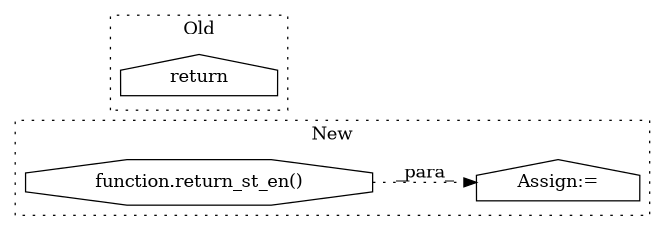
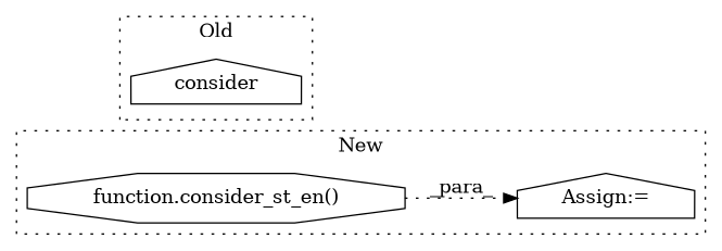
  digraph {
    rankdir=LR
    node [shape=house]
-   n1 [a=75 l="15,1" label="function.return_st_en()" s="13188,13213" shape=octagon]
+   n1 [a=75 l="15,1" label="function.consider_st_en()" s="13188,13213" shape=octagon]
    n2 [a=68 l=3 label="Assign:=" s=13185]
-   n3 [a=93 l=6 label=return s=14307]
+   n3 [a=93 l=6 label=consider s=14307]
    subgraph cluster_1 {
      label=New
      style=dotted
      n1
      n2
    }
    subgraph cluster_2 {
      label=Old
      style=dotted
      n3
    }
    n1 -> n2 [label=_para_ style=dotted]
  }
